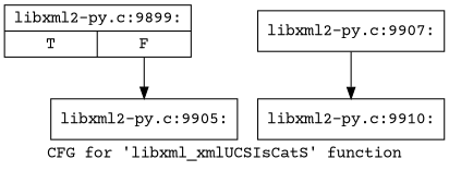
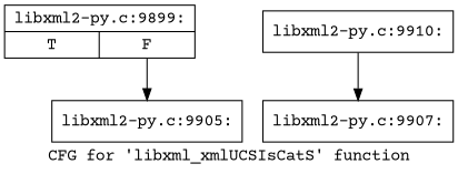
  digraph {
    fontname="Courier Prime"
    label="CFG for 'libxml_xmlUCSIsCatS' function"
    node [fontname="Courier Prime" shape=record]
    edge [fontname="Courier Prime"]
    n1 [label="{libxml2-py.c:9899:|{<s0>T|<s1>F}}"]
    n2 [label="{libxml2-py.c:9905:}"]
    n3 [label="{libxml2-py.c:9907:}"]
    n4 [label="{libxml2-py.c:9910:}"]
    n1 -> n2 [tailport=s1]
-   n3 -> n4
+   n4 -> n3
  }
